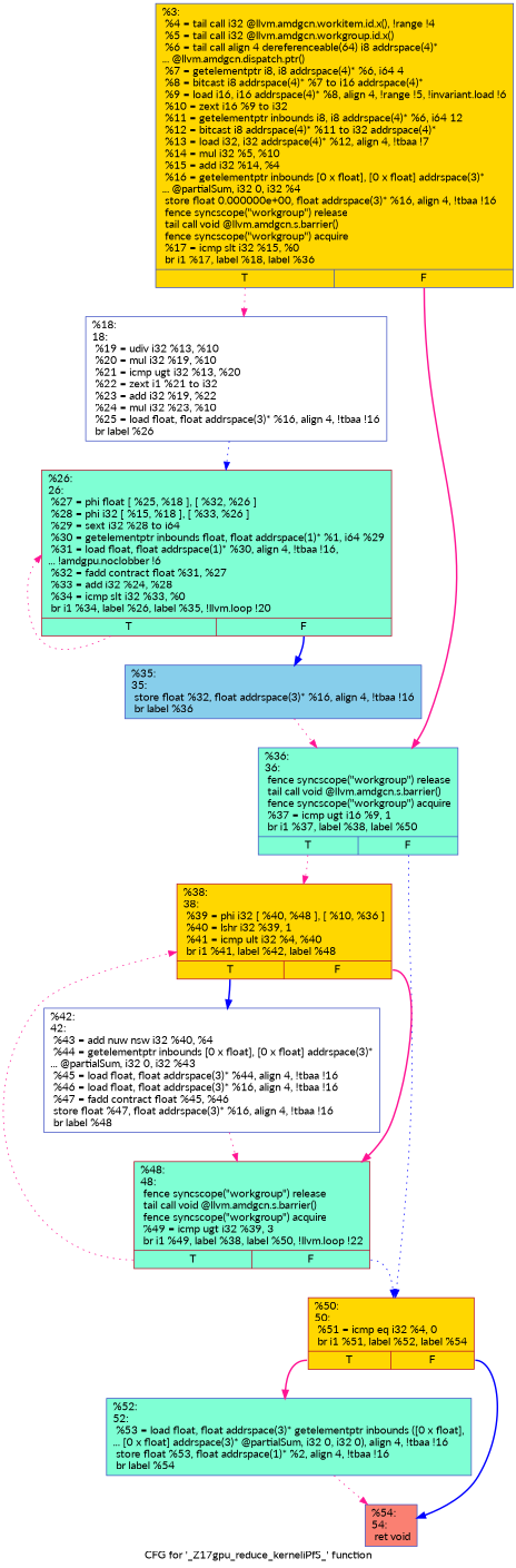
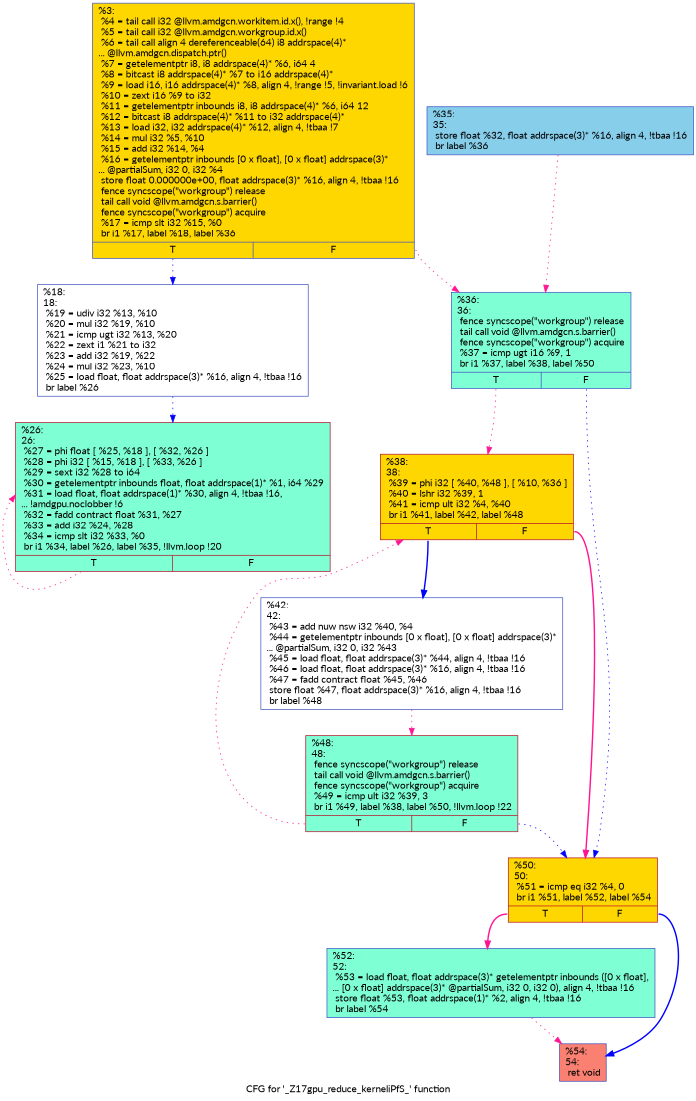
  digraph {
    fontname=Lato
    label="CFG for '_Z17gpu_reduce_kerneliPfS_' function"
    node [color="#3d50c3ff" fillcolor=aquamarine fontname=Lato shape=record style=filled]
    edge [color=deeppink fontname=Lato style=dotted tailport=s0]
    n1 [fillcolor=gold label="{%3:\l  %4 = tail call i32 @llvm.amdgcn.workitem.id.x(), !range !4\l  %5 = tail call i32 @llvm.amdgcn.workgroup.id.x()\l  %6 = tail call align 4 dereferenceable(64) i8 addrspace(4)*\l... @llvm.amdgcn.dispatch.ptr()\l  %7 = getelementptr i8, i8 addrspace(4)* %6, i64 4\l  %8 = bitcast i8 addrspace(4)* %7 to i16 addrspace(4)*\l  %9 = load i16, i16 addrspace(4)* %8, align 4, !range !5, !invariant.load !6\l  %10 = zext i16 %9 to i32\l  %11 = getelementptr inbounds i8, i8 addrspace(4)* %6, i64 12\l  %12 = bitcast i8 addrspace(4)* %11 to i32 addrspace(4)*\l  %13 = load i32, i32 addrspace(4)* %12, align 4, !tbaa !7\l  %14 = mul i32 %5, %10\l  %15 = add i32 %14, %4\l  %16 = getelementptr inbounds [0 x float], [0 x float] addrspace(3)*\l... @partialSum, i32 0, i32 %4\l  store float 0.000000e+00, float addrspace(3)* %16, align 4, !tbaa !16\l  fence syncscope(\"workgroup\") release\l  tail call void @llvm.amdgcn.s.barrier()\l  fence syncscope(\"workgroup\") acquire\l  %17 = icmp slt i32 %15, %0\l  br i1 %17, label %18, label %36\l|{<s0>T|<s1>F}}"]
    n2 [fillcolor=white label="{%18:\l18:                                               \l  %19 = udiv i32 %13, %10\l  %20 = mul i32 %19, %10\l  %21 = icmp ugt i32 %13, %20\l  %22 = zext i1 %21 to i32\l  %23 = add i32 %19, %22\l  %24 = mul i32 %23, %10\l  %25 = load float, float addrspace(3)* %16, align 4, !tbaa !16\l  br label %26\l}"]
    n3 [label="{%36:\l36:                                               \l  fence syncscope(\"workgroup\") release\l  tail call void @llvm.amdgcn.s.barrier()\l  fence syncscope(\"workgroup\") acquire\l  %37 = icmp ugt i16 %9, 1\l  br i1 %37, label %38, label %50\l|{<s0>T|<s1>F}}"]
    n4 [color="#b70d28ff" label="{%26:\l26:                                               \l  %27 = phi float [ %25, %18 ], [ %32, %26 ]\l  %28 = phi i32 [ %15, %18 ], [ %33, %26 ]\l  %29 = sext i32 %28 to i64\l  %30 = getelementptr inbounds float, float addrspace(1)* %1, i64 %29\l  %31 = load float, float addrspace(1)* %30, align 4, !tbaa !16,\l... !amdgpu.noclobber !6\l  %32 = fadd contract float %31, %27\l  %33 = add i32 %24, %28\l  %34 = icmp slt i32 %33, %0\l  br i1 %34, label %26, label %35, !llvm.loop !20\l|{<s0>T|<s1>F}}"]
    n5 [color="#b70d28ff" fillcolor=gold label="{%38:\l38:                                               \l  %39 = phi i32 [ %40, %48 ], [ %10, %36 ]\l  %40 = lshr i32 %39, 1\l  %41 = icmp ult i32 %4, %40\l  br i1 %41, label %42, label %48\l|{<s0>T|<s1>F}}"]
    n6 [color="#b70d28ff" fillcolor=gold label="{%50:\l50:                                               \l  %51 = icmp eq i32 %4, 0\l  br i1 %51, label %52, label %54\l|{<s0>T|<s1>F}}"]
    n7 [fillcolor=skyblue label="{%35:\l35:                                               \l  store float %32, float addrspace(3)* %16, align 4, !tbaa !16\l  br label %36\l}"]
    n8 [fillcolor=white label="{%42:\l42:                                               \l  %43 = add nuw nsw i32 %40, %4\l  %44 = getelementptr inbounds [0 x float], [0 x float] addrspace(3)*\l... @partialSum, i32 0, i32 %43\l  %45 = load float, float addrspace(3)* %44, align 4, !tbaa !16\l  %46 = load float, float addrspace(3)* %16, align 4, !tbaa !16\l  %47 = fadd contract float %45, %46\l  store float %47, float addrspace(3)* %16, align 4, !tbaa !16\l  br label %48\l}"]
-   n9 [color="#b70d28ff" label="{%48:\l48:                                               \l  fence syncscope(\"workgroup\") release\l  tail call void @llvm.amdgcn.s.barrier()\l  fence syncscope(\"workgroup\") acquire\l  %49 = icmp ugt i32 %39, 3\l  br i1 %49, label %38, label %50, !llvm.loop !22\l|{<s0>T|<s1>F}}"]
+   n9 [color="#b70d28ff" label="{%48:\l48:                                               \l  fence syncscope(\"workgroup\") release\l  tail call void @llvm.amdgcn.s.barrier()\l  fence syncscope(\"workgroup\") acquire\l  %49 = icmp ult i32 %39, 3\l  br i1 %49, label %38, label %50, !llvm.loop !22\l|{<s0>T|<s1>F}}"]
    n10 [label="{%52:\l52:                                               \l  %53 = load float, float addrspace(3)* getelementptr inbounds ([0 x float],\l... [0 x float] addrspace(3)* @partialSum, i32 0, i32 0), align 4, !tbaa !16\l  store float %53, float addrspace(1)* %2, align 4, !tbaa !16\l  br label %54\l}"]
    n11 [fillcolor=salmon label="{%54:\l54:                                               \l  ret void\l}"]
-   n1 -> n2
-   n1 -> n3 [style=bold tailport=s1]
+   n1 -> n2 [color=blue]
+   n1 -> n3 [tailport=s1]
    n2 -> n4 [color=blue]
    n3 -> n5
    n3 -> n6 [color=blue tailport=s1]
    n4 -> n4
-   n4 -> n7 [color=blue style=bold tailport=s1]
    n5 -> n8 [color=blue style=bold]
-   n5 -> n9 [style=bold tailport=s1]
+   n5 -> n6 [style=bold tailport=s1]
    n6 -> n10 [style=bold]
    n6 -> n11 [color=blue style=bold tailport=s1]
    n7 -> n3
    n8 -> n9
    n9 -> n5
    n9 -> n6 [color=blue tailport=s1]
    n10 -> n11
  }
